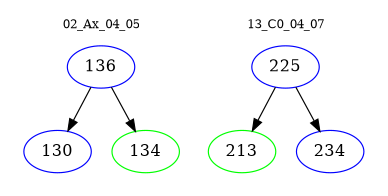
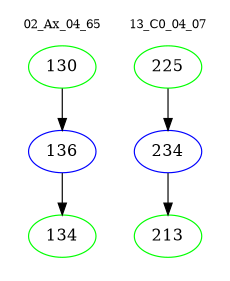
  digraph {
    node [color=blue]
    edge [color=black]
    n1 [label=136]
-   n2 [label=130]
+   n2 [color=green label=130]
    n3 [color=green label=134]
-   n4 [label=225]
+   n4 [color=green label=225]
    n5 [color=green label=213]
    n6 [label=234]
    subgraph cluster_1 {
      color=white
      fontsize=10
-     label="02_Ax_04_05"
+     label="02_Ax_04_65"
      n1
      n2
      n3
    }
    subgraph cluster_2 {
      color=white
      fontsize=10
      label="13_C0_04_07"
      n4
      n5
      n6
    }
-   n1 -> n2
+   n2 -> n1
    n1 -> n3
-   n4 -> n5
+   n6 -> n5
    n4 -> n6
  }
